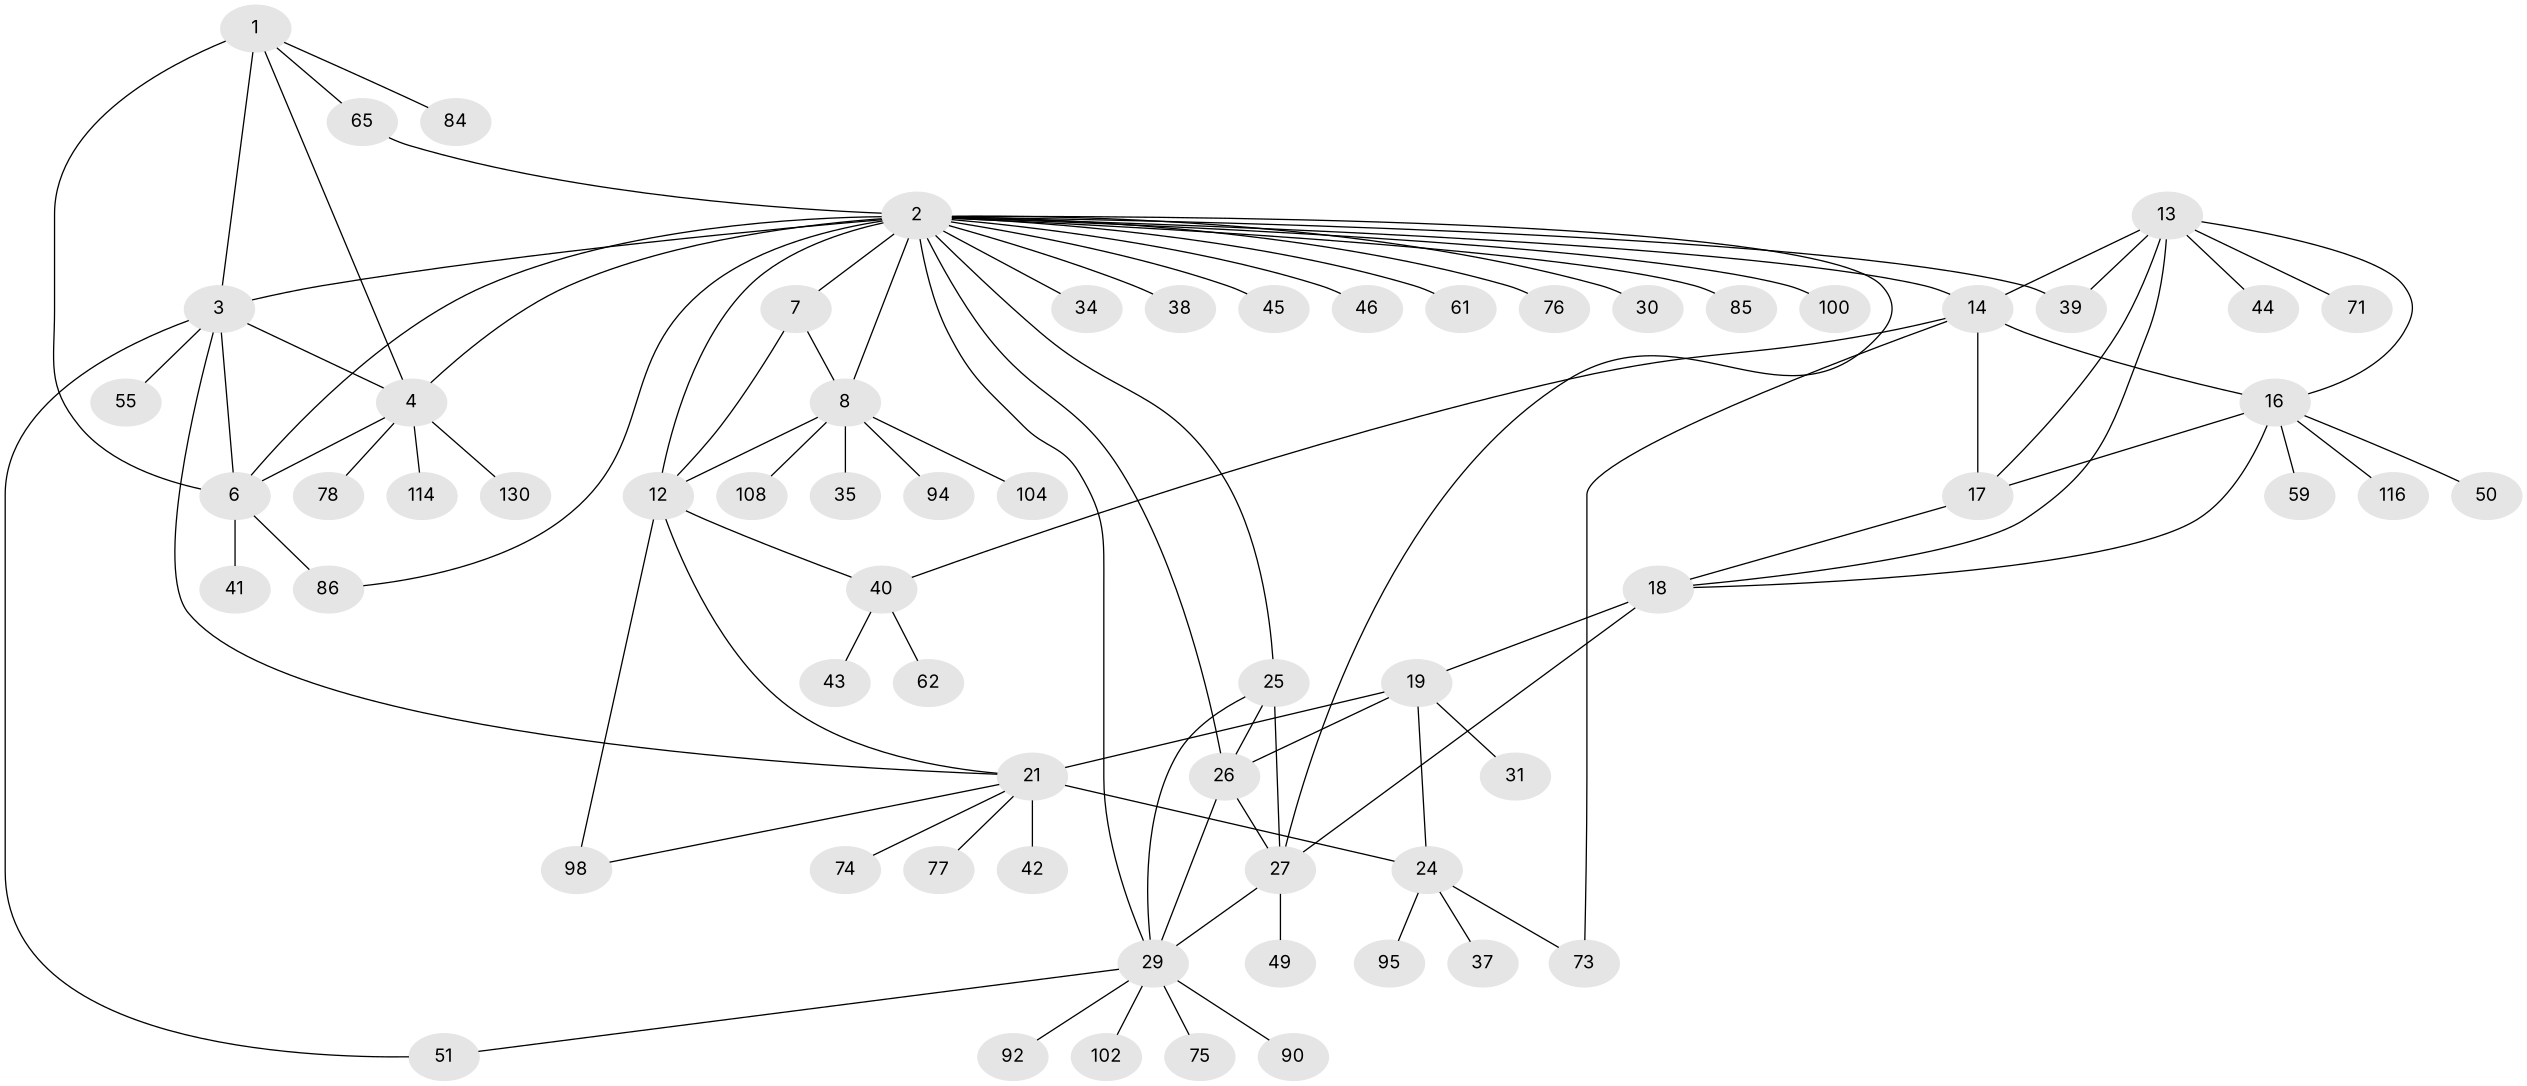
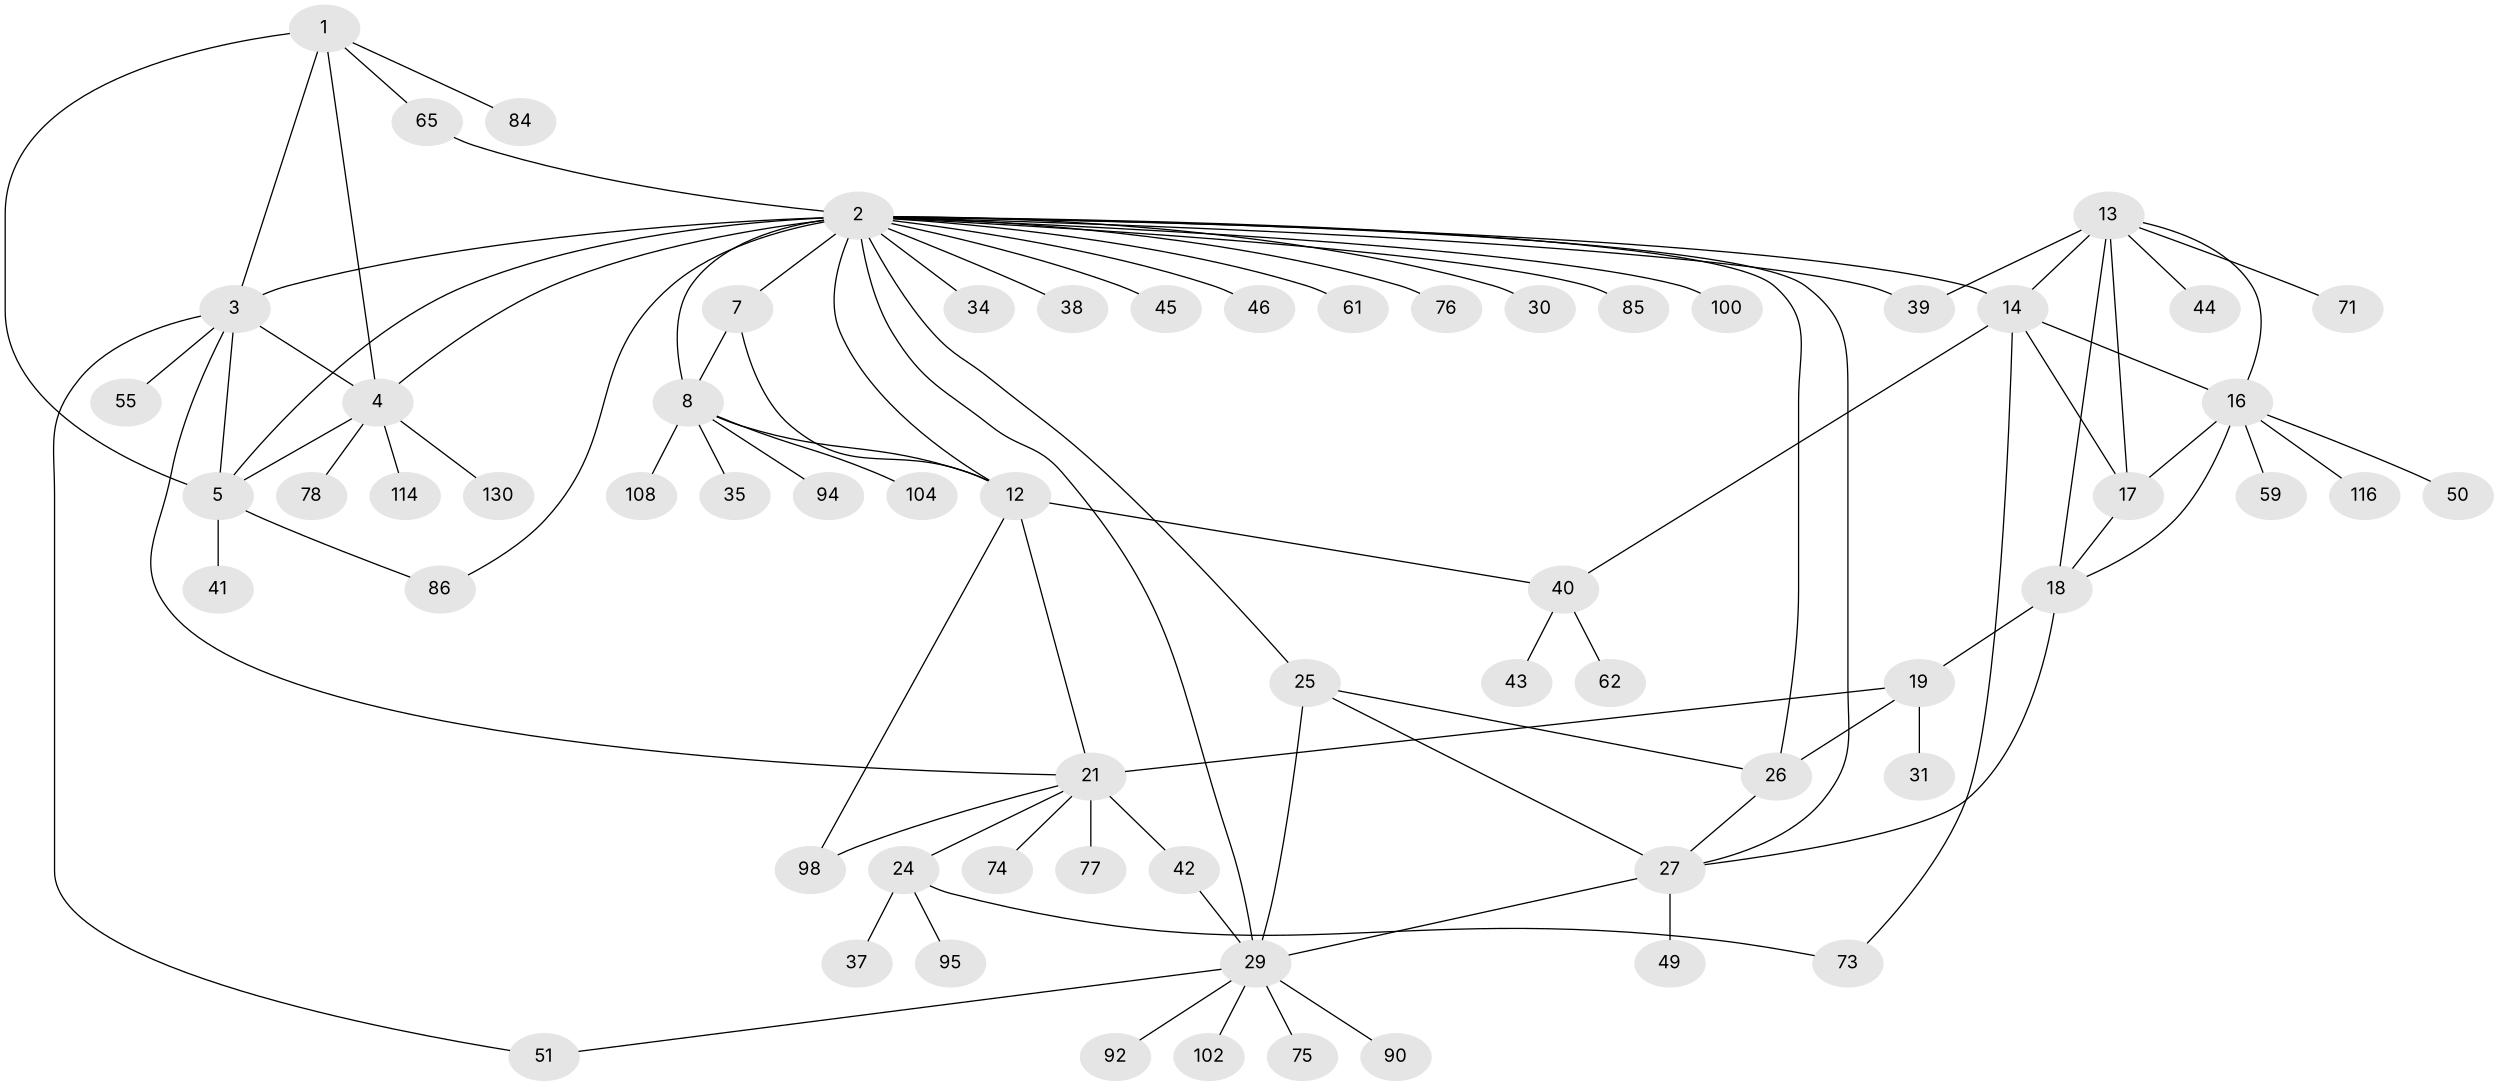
  graph {
    fontname=Inter
    node [color=gray90 fontname=Inter style=filled]
    edge [fontname=Inter]
    1 [super="+53"]
    3
    4
-   5 [super="+6" label=6]
+   5 [super="+6"]
    65
    84
    2 [super="+48+9+93+110+33"]
    7 [super="+122+10"]
    8
    12
    14 [super="+15"]
    25 [super="+101"]
    26 [super="+66+60+87+79"]
    27
    29 [super="+30+36"]
    34
    38 [super="+54"]
    39
    45
    46
    61
    76
    n23 [label=30]
    85
    86
    100
    21 [super="+69+22+67"]
    51
    55 [super="+105+120"]
    78
    114
    130
    41 [super="+56+109"]
    35
    94
    104
    108
    40
    98 [super="+99"]
    16
    17
    73
    49
    75
    90
    92
    102
    24
    42
    74
    77
    43
    62
    13 [super="+57+127+128+88+107+68"]
    18 [super="+52+58+111+63"]
    44
    71
    50
    59
    116 [super="+126"]
    19 [super="+123+20"]
    31
    37
    95
    1 -- 3
    1 -- 4
    1 -- 5 [weight=2]
    1 -- 65
    1 -- 84
    3 -- 4
    3 -- 5 [weight=2]
    3 -- 21
    3 -- 51
    3 -- 55
    4 -- 5 [weight=2]
    4 -- 78
    4 -- 114
    4 -- 130
    5 -- 86
    5 -- 41
    65 -- 2
    2 -- 3 [weight=2]
    2 -- 4
    2 -- 5 [weight=2]
    2 -- 7 [weight=4]
    2 -- 8 [weight=2]
    2 -- 12 [weight=2]
    2 -- 14 [weight=2]
    2 -- 25
    2 -- 26 [weight=2]
    2 -- 27
    2 -- 29 [weight=2]
    2 -- 34
    2 -- 38
    2 -- 39
    2 -- 45
    2 -- 46
    2 -- 61
    2 -- 76
    2 -- n23
    2 -- 85
    2 -- 86
    2 -- 100
    7 -- 8 [weight=2]
    7 -- 12 [weight=2]
    8 -- 12
    8 -- 35
    8 -- 94
    8 -- 104
    8 -- 108
    12 -- 21
    12 -- 40
    12 -- 98
    14 -- 40
    14 -- 16 [weight=2]
    14 -- 17 [weight=2]
    14 -- 73
    25 -- 26
    25 -- 27
    25 -- 29 [weight=2]
    26 -- 27
-   26 -- 29 [weight=2]
+   42 -- 29 [weight=2]
    27 -- 29 [weight=2]
    27 -- 49
    29 -- 51
    29 -- 75
    29 -- 90
    29 -- 92
    29 -- 102
    21 -- 98
    21 -- 24 [weight=3]
    21 -- 42
    21 -- 74
    21 -- 77
    40 -- 43
    40 -- 62
    16 -- 17
    16 -- 18
    16 -- 50
    16 -- 59
    16 -- 116
    17 -- 18
    24 -- 73
    24 -- 37
    24 -- 95
    13 -- 14 [weight=2]
    13 -- 39
    13 -- 16
    13 -- 17
    13 -- 18
    13 -- 44
    13 -- 71
    18 -- 27
    18 -- 19 [weight=3]
    19 -- 26
    19 -- 21 [weight=6]
-   19 -- 24 [weight=2]
    19 -- 31
  }
